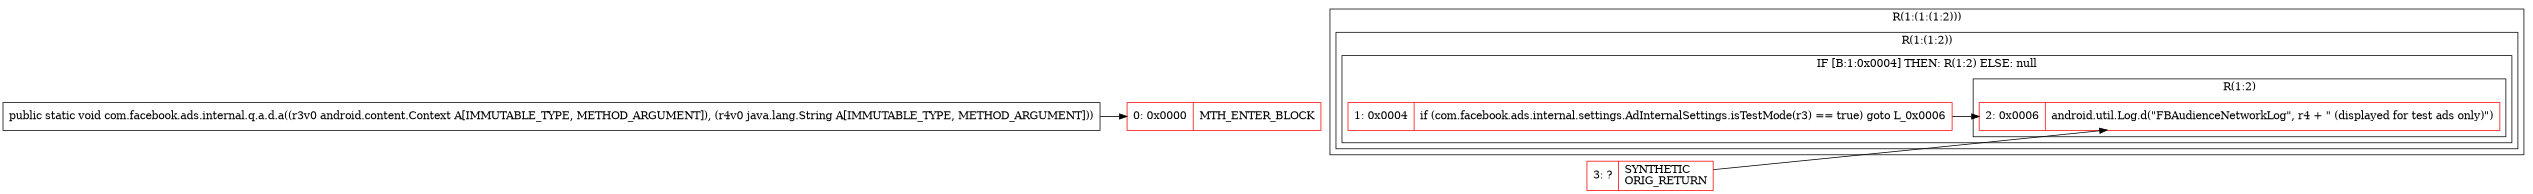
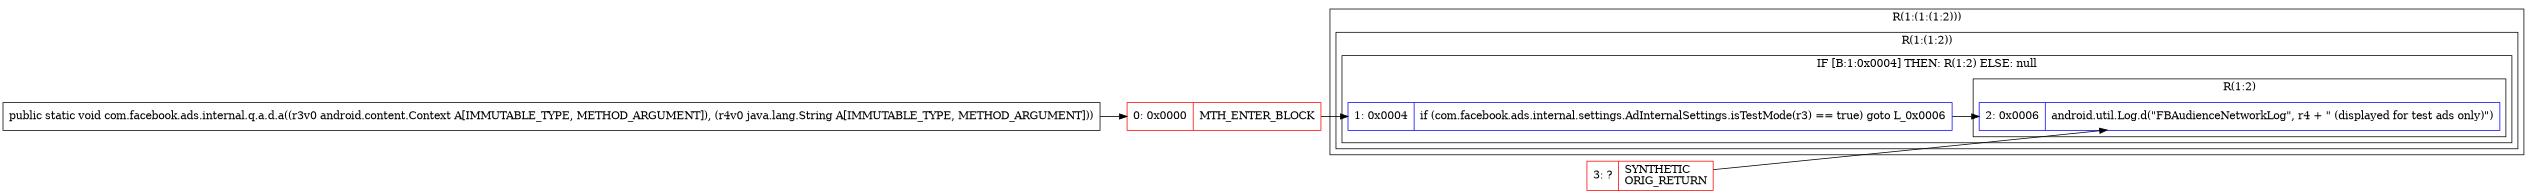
  digraph {
    rankdir=LR
    node [color=blue shape=record]
-   n1 [color=red label="{2\:\ 0x0006|android.util.Log.d(\"FBAudienceNetworkLog\", r4 + \" (displayed for test ads only)\")\l}"]
-   n2 [color=red label="{1\:\ 0x0004|if (com.facebook.ads.internal.settings.AdInternalSettings.isTestMode(r3) == true) goto L_0x0006\l}"]
+   n1 [label="{2\:\ 0x0006|android.util.Log.d(\"FBAudienceNetworkLog\", r4 + \" (displayed for test ads only)\")\l}"]
+   n2 [label="{1\:\ 0x0004|if (com.facebook.ads.internal.settings.AdInternalSettings.isTestMode(r3) == true) goto L_0x0006\l}"]
    n3 [color=red label="{3\:\ ?|SYNTHETIC\lORIG_RETURN\l}"]
    n4 [color=red label="{0\:\ 0x0000|MTH_ENTER_BLOCK\l}"]
    n5 [label="{public static void com.facebook.ads.internal.q.a.d.a((r3v0 android.content.Context A[IMMUTABLE_TYPE, METHOD_ARGUMENT]), (r4v0 java.lang.String A[IMMUTABLE_TYPE, METHOD_ARGUMENT])) }" color=""]
    subgraph cluster_1 {
      label="R(1:(1:(1:2)))"
      subgraph cluster_2 {
        label="R(1:(1:2))"
        subgraph cluster_3 {
          label="IF [B:1:0x0004] THEN: R(1:2) ELSE: null"
          n2
          subgraph cluster_4 {
            label="R(1:2)"
            n1
          }
        }
      }
    }
    n2 -> n1
    n3 -> n1
+   n4 -> n2
    n5 -> n4
  }
